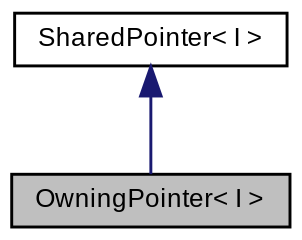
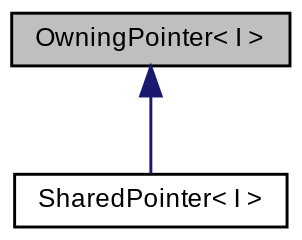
  digraph {
    node [color=black fontname=Arial fontsize=9 shape=record]
    n1 [fillcolor=grey75 fontcolor=black height=0.2 label="OwningPointer\< I \>" style=filled width=0.4]
    n2 [height=0.2 label="SharedPointer\< I \>" width=0.4]
-   n2 -> n1 [color=midnightblue dir=back fontname=Arial fontsize=9 labelfontname=Arial labelfontsize=9 style=solid]
+   n1 -> n2 [color=midnightblue dir=back fontname=Arial fontsize=9 labelfontname=Arial labelfontsize=9 style=solid]
  }
